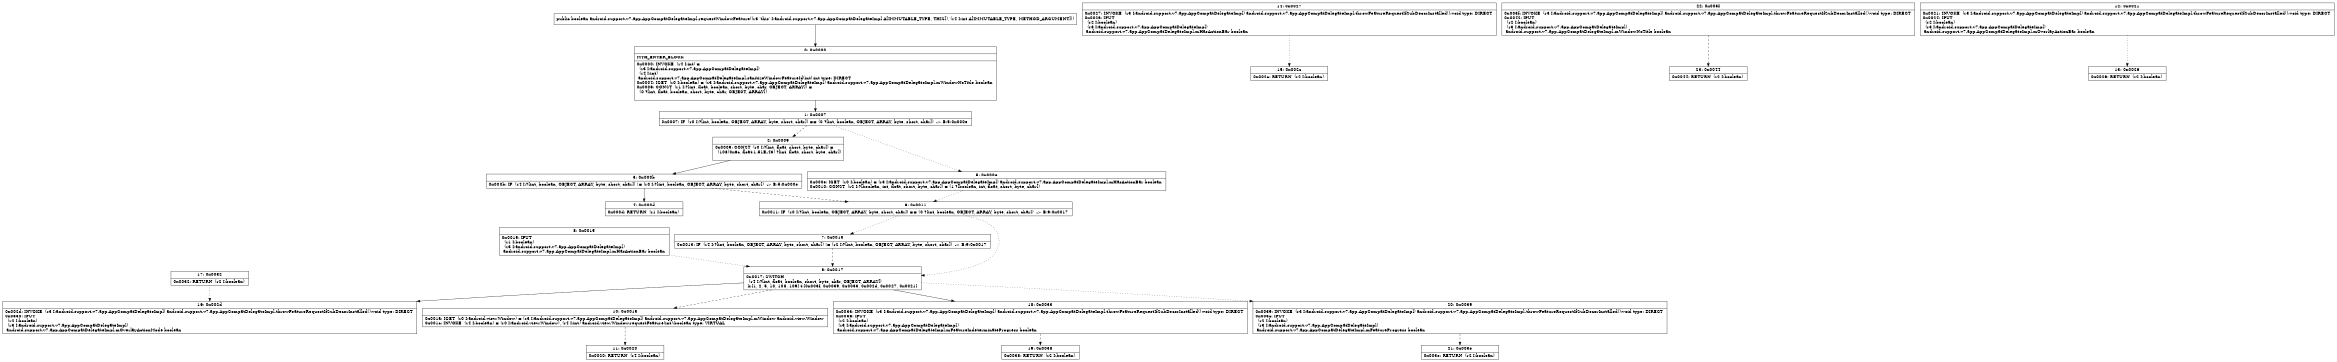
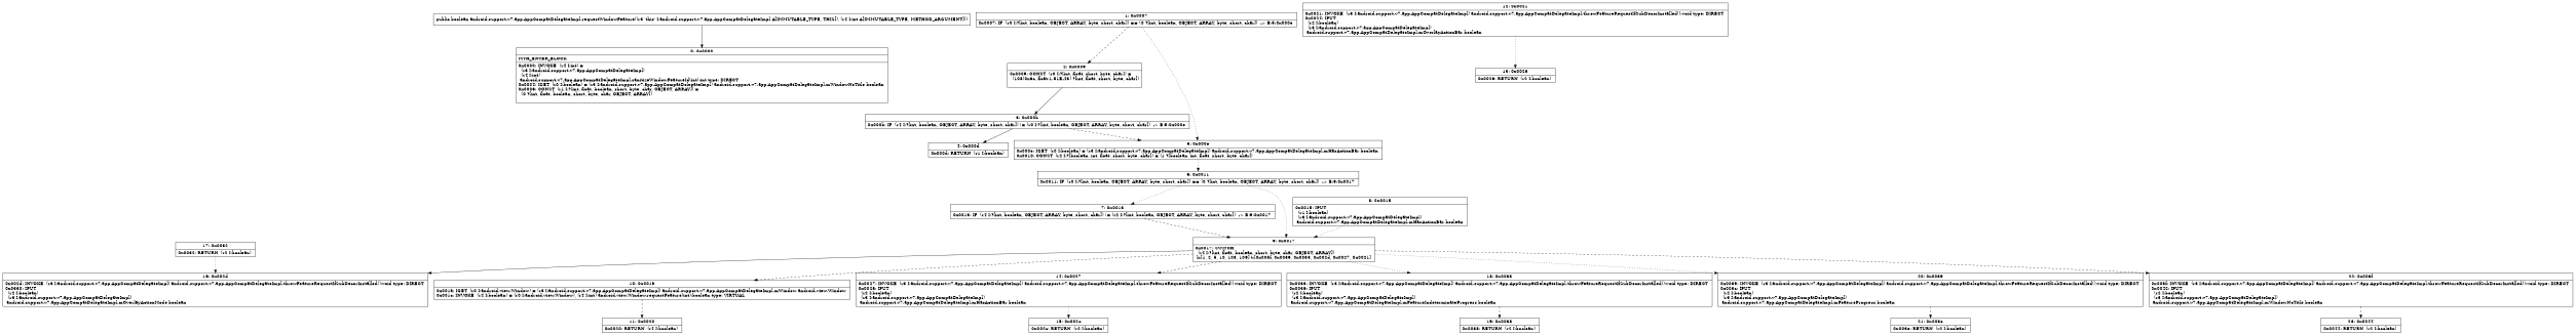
  digraph {
    node [shape=record]
    edge [style=dashed]
    n1 [label="{0\:\ 0x0000|MTH_ENTER_BLOCK\l|0x0000: INVOKE  (r4 I:int) = \l  (r3 I:android.support.v7.app.AppCompatDelegateImpl)\l  (r4 I:int)\l android.support.v7.app.AppCompatDelegateImpl.sanitizeWindowFeatureId(int):int type: DIRECT \l0x0004: IGET  (r0 I:boolean) = (r3 I:android.support.v7.app.AppCompatDelegateImpl) android.support.v7.app.AppCompatDelegateImpl.mWindowNoTitle boolean \l0x0006: CONST  (r1 I:?[int, float, boolean, short, byte, char, OBJECT, ARRAY]) = \l  (0 ?[int, float, boolean, short, byte, char, OBJECT, ARRAY])\l \l}"]
    n2 [label="{1\:\ 0x0007|0x0007: IF  (r0 I:?[int, boolean, OBJECT, ARRAY, byte, short, char]) == (0 ?[int, boolean, OBJECT, ARRAY, byte, short, char])  \-\> B:5:0x000e \l}"]
    n3 [label="{2\:\ 0x0009|0x0009: CONST  (r0 I:?[int, float, short, byte, char]) = \l  (108(0x6c, float:1.51E\-43) ?[int, float, short, byte, char])\l \l}"]
    n4 [label="{5\:\ 0x000e|0x000e: IGET  (r0 I:boolean) = (r3 I:android.support.v7.app.AppCompatDelegateImpl) android.support.v7.app.AppCompatDelegateImpl.mHasActionBar boolean \l0x0010: CONST  (r2 I:?[boolean, int, float, short, byte, char]) = (1 ?[boolean, int, float, short, byte, char]) \l}"]
    n5 [label="{3\:\ 0x000b|0x000b: IF  (r4 I:?[int, boolean, OBJECT, ARRAY, byte, short, char]) != (r0 I:?[int, boolean, OBJECT, ARRAY, byte, short, char])  \-\> B:5:0x000e \l}"]
    n6 [label="{6\:\ 0x0011|0x0011: IF  (r0 I:?[int, boolean, OBJECT, ARRAY, byte, short, char]) == (0 ?[int, boolean, OBJECT, ARRAY, byte, short, char])  \-\> B:9:0x0017 \l}"]
    n7 [label="{4\:\ 0x000d|0x000d: RETURN  (r1 I:boolean) \l}"]
    n8 [label="{7\:\ 0x0013|0x0013: IF  (r4 I:?[int, boolean, OBJECT, ARRAY, byte, short, char]) != (r2 I:?[int, boolean, OBJECT, ARRAY, byte, short, char])  \-\> B:9:0x0017 \l}"]
    n9 [label="{9\:\ 0x0017|0x0017: SWITCH  \l  (r4 I:?[int, float, boolean, short, byte, char, OBJECT, ARRAY])\l k:[1, 2, 5, 10, 108, 109] t:[0x003f, 0x0039, 0x0033, 0x002d, 0x0027, 0x0021] \l}"]
    n10 [label="{10\:\ 0x001a|0x001a: IGET  (r0 I:android.view.Window) = (r3 I:android.support.v7.app.AppCompatDelegateImpl) android.support.v7.app.AppCompatDelegateImpl.mWindow android.view.Window \l0x001c: INVOKE  (r4 I:boolean) = (r0 I:android.view.Window), (r4 I:int) android.view.Window.requestFeature(int):boolean type: VIRTUAL \l}"]
    n11 [label="{14\:\ 0x0027|0x0027: INVOKE  (r3 I:android.support.v7.app.AppCompatDelegateImpl) android.support.v7.app.AppCompatDelegateImpl.throwFeatureRequestIfSubDecorInstalled():void type: DIRECT \l0x002a: IPUT  \l  (r2 I:boolean)\l  (r3 I:android.support.v7.app.AppCompatDelegateImpl)\l android.support.v7.app.AppCompatDelegateImpl.mHasActionBar boolean \l}"]
    n12 [label="{16\:\ 0x002d|0x002d: INVOKE  (r3 I:android.support.v7.app.AppCompatDelegateImpl) android.support.v7.app.AppCompatDelegateImpl.throwFeatureRequestIfSubDecorInstalled():void type: DIRECT \l0x0330: IPUT  \l  (r2 I:boolean)\l  (r3 I:android.support.v7.app.AppCompatDelegateImpl)\l android.support.v7.app.AppCompatDelegateImpl.mOverlayActionMode boolean \l}"]
    n13 [label="{18\:\ 0x0033|0x0033: INVOKE  (r3 I:android.support.v7.app.AppCompatDelegateImpl) android.support.v7.app.AppCompatDelegateImpl.throwFeatureRequestIfSubDecorInstalled():void type: DIRECT \l0x0036: IPUT  \l  (r2 I:boolean)\l  (r3 I:android.support.v7.app.AppCompatDelegateImpl)\l android.support.v7.app.AppCompatDelegateImpl.mFeatureIndeterminateProgress boolean \l}"]
    n14 [label="{20\:\ 0x0039|0x0039: INVOKE  (r3 I:android.support.v7.app.AppCompatDelegateImpl) android.support.v7.app.AppCompatDelegateImpl.throwFeatureRequestIfSubDecorInstalled():void type: DIRECT \l0x003c: IPUT  \l  (r2 I:boolean)\l  (r3 I:android.support.v7.app.AppCompatDelegateImpl)\l android.support.v7.app.AppCompatDelegateImpl.mFeatureProgress boolean \l}"]
    n15 [label="{22\:\ 0x003f|0x003f: INVOKE  (r3 I:android.support.v7.app.AppCompatDelegateImpl) android.support.v7.app.AppCompatDelegateImpl.throwFeatureRequestIfSubDecorInstalled():void type: DIRECT \l0x0042: IPUT  \l  (r2 I:boolean)\l  (r3 I:android.support.v7.app.AppCompatDelegateImpl)\l android.support.v7.app.AppCompatDelegateImpl.mWindowNoTitle boolean \l}"]
    n16 [label="{8\:\ 0x0015|0x0015: IPUT  \l  (r1 I:boolean)\l  (r3 I:android.support.v7.app.AppCompatDelegateImpl)\l android.support.v7.app.AppCompatDelegateImpl.mHasActionBar boolean \l}"]
    n17 [label="{11\:\ 0x0020|0x0020: RETURN  (r4 I:boolean) \l}"]
    n18 [label="{12\:\ 0x0021|0x0021: INVOKE  (r3 I:android.support.v7.app.AppCompatDelegateImpl) android.support.v7.app.AppCompatDelegateImpl.throwFeatureRequestIfSubDecorInstalled():void type: DIRECT \l0x0024: IPUT  \l  (r2 I:boolean)\l  (r3 I:android.support.v7.app.AppCompatDelegateImpl)\l android.support.v7.app.AppCompatDelegateImpl.mOverlayActionBar boolean \l}"]
    n19 [label="{13\:\ 0x0026|0x0026: RETURN  (r2 I:boolean) \l}"]
    n20 [label="{15\:\ 0x002c|0x002c: RETURN  (r2 I:boolean) \l}"]
    n21 [label="{19\:\ 0x0038|0x0038: RETURN  (r2 I:boolean) \l}"]
    n22 [label="{21\:\ 0x003e|0x003e: RETURN  (r2 I:boolean) \l}"]
    n23 [label="{23\:\ 0x0044|0x0044: RETURN  (r2 I:boolean) \l}"]
    n24 [label="{17\:\ 0x0032|0x0032: RETURN  (r2 I:boolean) \l}"]
    n25 [label="{public boolean android.support.v7.app.AppCompatDelegateImpl.requestWindowFeature((r3 'this' I:android.support.v7.app.AppCompatDelegateImpl A[IMMUTABLE_TYPE, THIS]), (r4 I:int A[IMMUTABLE_TYPE, METHOD_ARGUMENT])) }"]
-   n1 -> n2 [style=solid]
    n2 -> n3
    n2 -> n4 [style=dotted]
    n3 -> n5 [style=solid]
    n4 -> n6 [style=dotted]
-   n5 -> n6
+   n5 -> n4
    n5 -> n7 [style=solid]
    n6 -> n8 [style=dotted]
    n6 -> n9 [style=dotted]
    n8 -> n9
    n9 -> n10
+   n9 -> n11
    n9 -> n12 [style=solid]
-   n9 -> n13 [style=solid]
+   n9 -> n13 [style=dotted]
    n9 -> n14 [style=dotted]
+   n9 -> n15
    n10 -> n17
    n11 -> n20 [style=dotted]
    n13 -> n21
    n14 -> n22
    n15 -> n23
    n16 -> n9 [style=dotted]
    n18 -> n19 [style=dotted]
    n24 -> n12 [style=dotted]
    n25 -> n1 [style=solid]
  }
